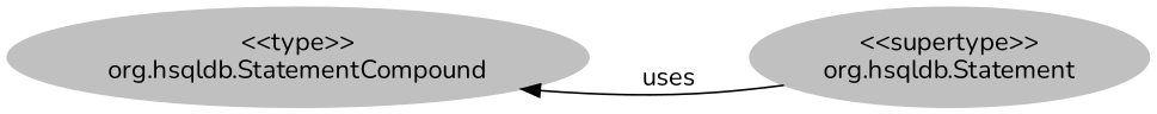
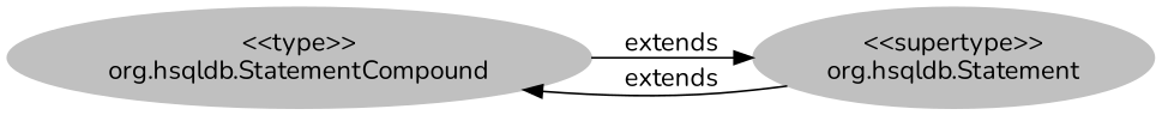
  digraph {
    rankdir=LR
    fontname=Nunito
    node [color=grey style=filled fontname=Nunito]
    edge [fontname=Nunito]
    n1 [label="<<type>>\norg.hsqldb.StatementCompound"]
    n2 [label="<<supertype>>\norg.hsqldb.Statement"]
-   n2 -> n1 [label=uses]
+   n1 -> n2 [label=extends]
+   n2 -> n1 [label=extends]
  }
